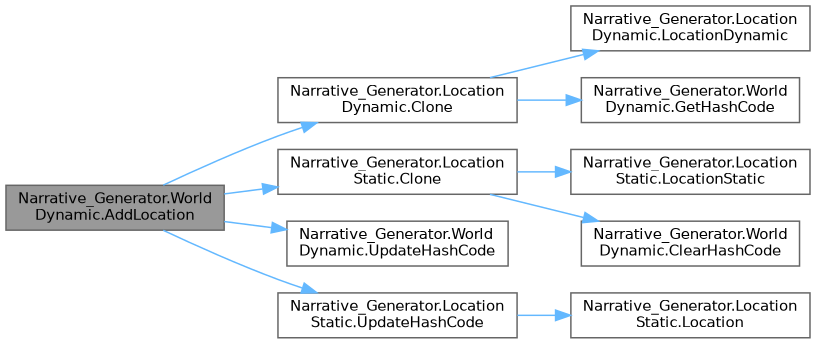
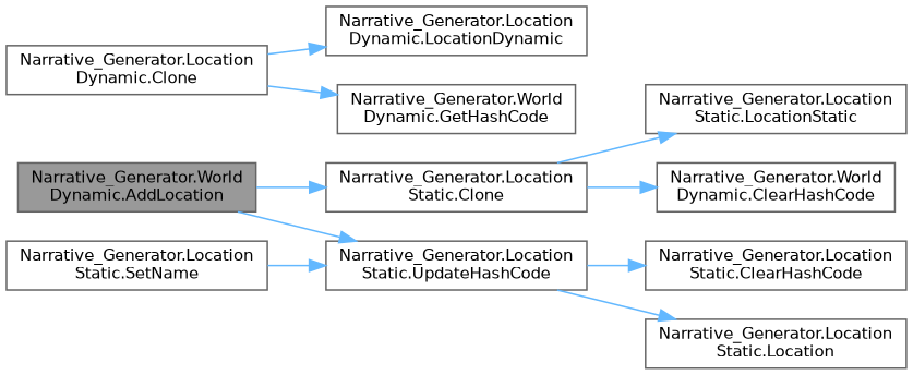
  digraph {
    rankdir=LR
    node [color=grey40 fillcolor=white fontname=Helvetica fontsize=10 shape=box style=filled]
    edge [color=steelblue1 fontname=Helvetica fontsize=10 labelfontname=Helvetica labelfontsize=10 style=solid]
    n1 [color=gray40 fillcolor=grey60 fontcolor=black height=0.2 label="Narrative_Generator.World\lDynamic.AddLocation" width=0.4]
    n2 [height=0.2 label="Narrative_Generator.Location\lDynamic.Clone" width=0.4]
    n3 [height=0.2 label="Narrative_Generator.Location\lStatic.Clone" width=0.4]
-   n4 [height=0.2 label="Narrative_Generator.World\lDynamic.UpdateHashCode" width=0.4]
    n5 [height=0.2 label="Narrative_Generator.Location\lStatic.UpdateHashCode" width=0.4]
    n6 [height=0.2 label="Narrative_Generator.Location\lDynamic.LocationDynamic" width=0.4]
    n7 [height=0.2 label="Narrative_Generator.World\lDynamic.GetHashCode" width=0.4]
    n8 [height=0.2 label="Narrative_Generator.Location\lStatic.LocationStatic" width=0.4]
    n9 [height=0.2 label="Narrative_Generator.World\lDynamic.ClearHashCode" width=0.4]
+   n10 [height=0.2 label="Narrative_Generator.Location\lStatic.SetName" width=0.4]
+   n11 [height=0.2 label="Narrative_Generator.Location\lStatic.ClearHashCode" width=0.4]
    n12 [height=0.2 label="Narrative_Generator.Location\lStatic.Location" width=0.4]
-   n1 -> n2
    n1 -> n3
-   n1 -> n4
    n1 -> n5
    n2 -> n6
    n2 -> n7
    n3 -> n8
    n3 -> n9
+   n5 -> n11
    n5 -> n12
+   n10 -> n5
  }
